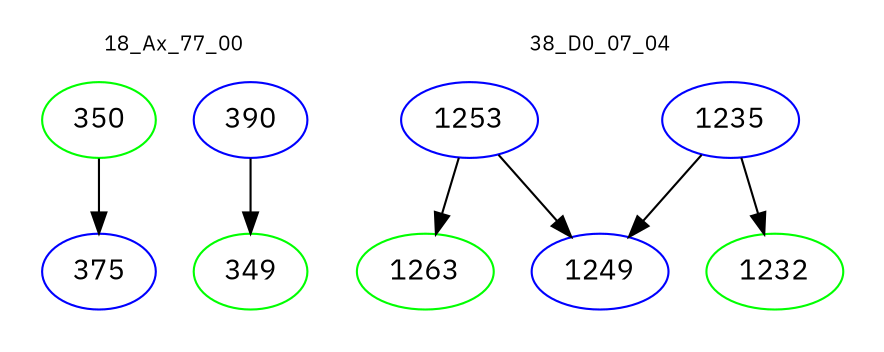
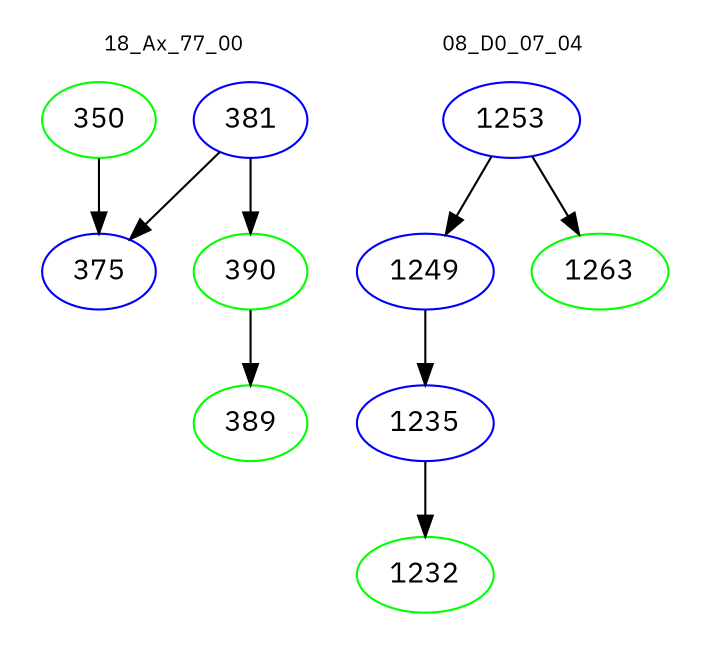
  digraph {
    fontname="IBM Plex Sans"
    node [color=blue fontname="IBM Plex Sans"]
    edge [color=black fontname="IBM Plex Sans"]
+   n1 [label=381]
    n2 [label=375]
-   n3 [label=390]
+   n3 [color=green label=390]
    n4 [color=green label=350]
-   n5 [color=green label=349]
+   n5 [color=green label=389]
    n6 [label=1249]
    n7 [label=1235]
    n8 [label=1253]
    n9 [color=green label=1232]
    n10 [color=green label=1263]
    subgraph cluster_1 {
      color=white
      fontsize=10
      label="18_Ax_77_00"
+     n1
      n2
      n3
      n4
      n5
    }
    subgraph cluster_2 {
      color=white
      fontsize=10
-     label="38_D0_07_04"
+     label="08_D0_07_04"
      n6
      n7
      n8
      n9
      n10
    }
+   n1 -> n2
+   n1 -> n3
    n3 -> n5
    n4 -> n2
-   n7 -> n6
+   n6 -> n7
    n7 -> n9
    n8 -> n6
    n8 -> n10
  }
